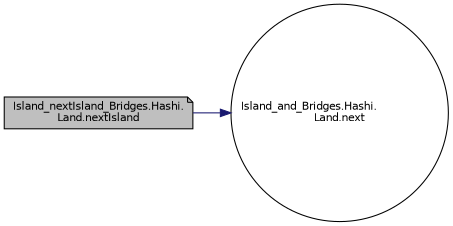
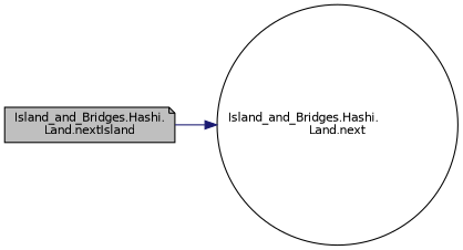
  digraph {
    rankdir=LR
    node [color=black fontname=Helvetica fontsize=10 style=filled]
-   n1 [fillcolor=grey75 fontcolor=black height=0.2 label="Island_nextIsland_Bridges.Hashi.\lLand.nextIsland" shape=note width=0.4]
+   n1 [fillcolor=grey75 fontcolor=black height=0.2 label="Island_and_Bridges.Hashi.\lLand.nextIsland" shape=note width=0.4]
    n2 [fillcolor=white height=0.2 label="Island_and_Bridges.Hashi.\lLand.next" shape=circle width=0.4]
    n1 -> n2 [color=midnightblue fontname=Helvetica fontsize=10 labelfontname=Helvetica labelfontsize=10 style=solid]
  }
